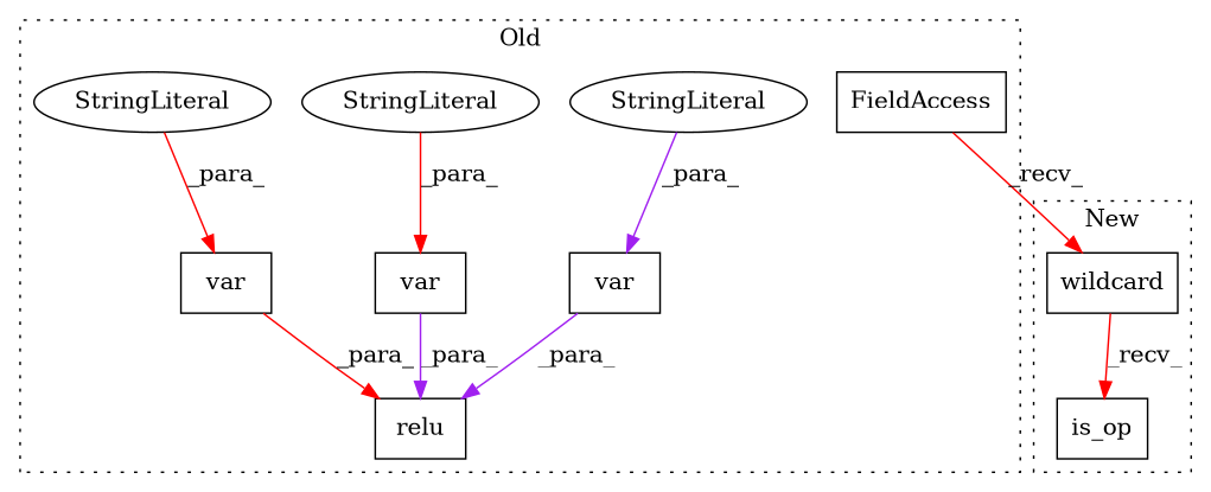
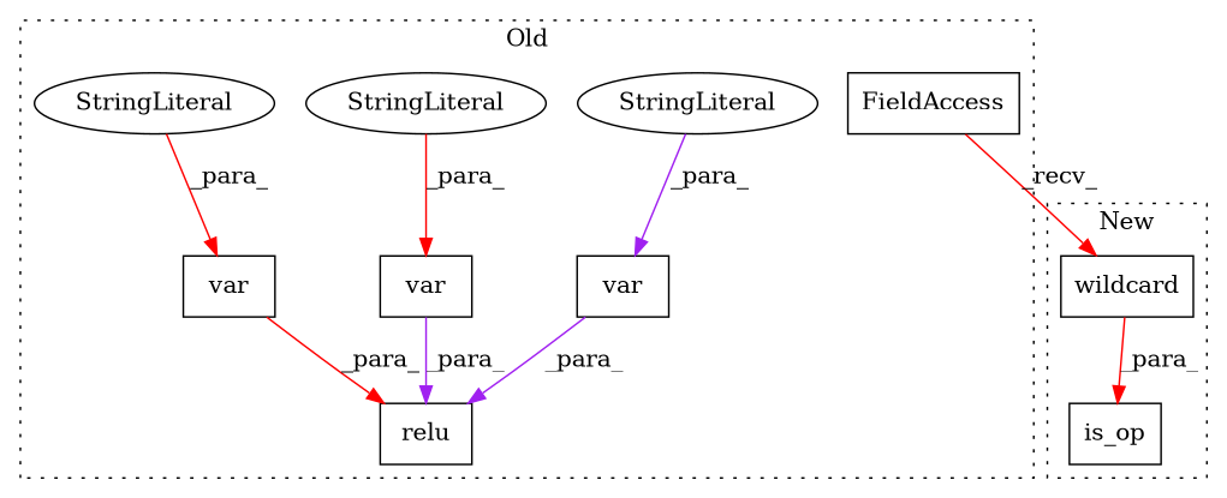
  digraph {
    node [a=32 l="4,1" shape=box]
    edge [color=red]
    n1 [l="5,1" label=relu s="1728,1752"]
    n2 [a=22 l=8 label=FieldAccess s=1719]
    n3 [label=var s="1588,1604"]
    n4 [a=45 l=12 label=StringLiteral s=1592 shape=ellipse]
    n5 [label=var s="1457,1464"]
    n6 [a=45 l=3 label=StringLiteral s=1461 shape=ellipse]
    n7 [label=var s="1483,1494"]
    n8 [a=45 l=7 label=StringLiteral s=1487 shape=ellipse]
    n9 [l="6,1" label=is_op s="1751,1776"]
    n10 [l=10 label=wildcard s=1523]
    subgraph cluster_1 {
      label=Old
      style=dotted
      n1
      n2
      n3
      n4
      n5
      n6
      n7
      n8
    }
    subgraph cluster_2 {
      label=New
      style=dotted
      n9
      n10
    }
    n2 -> n10 [label=_recv_]
    n3 -> n1 [color=purple label=_para_]
    n4 -> n3 [color=purple label=_para_]
    n5 -> n1 [color=purple label=_para_]
    n6 -> n5 [label=_para_]
    n7 -> n1 [label=_para_]
    n8 -> n7 [label=_para_]
-   n10 -> n9 [label=_recv_]
+   n10 -> n9 [label=_para_]
  }
